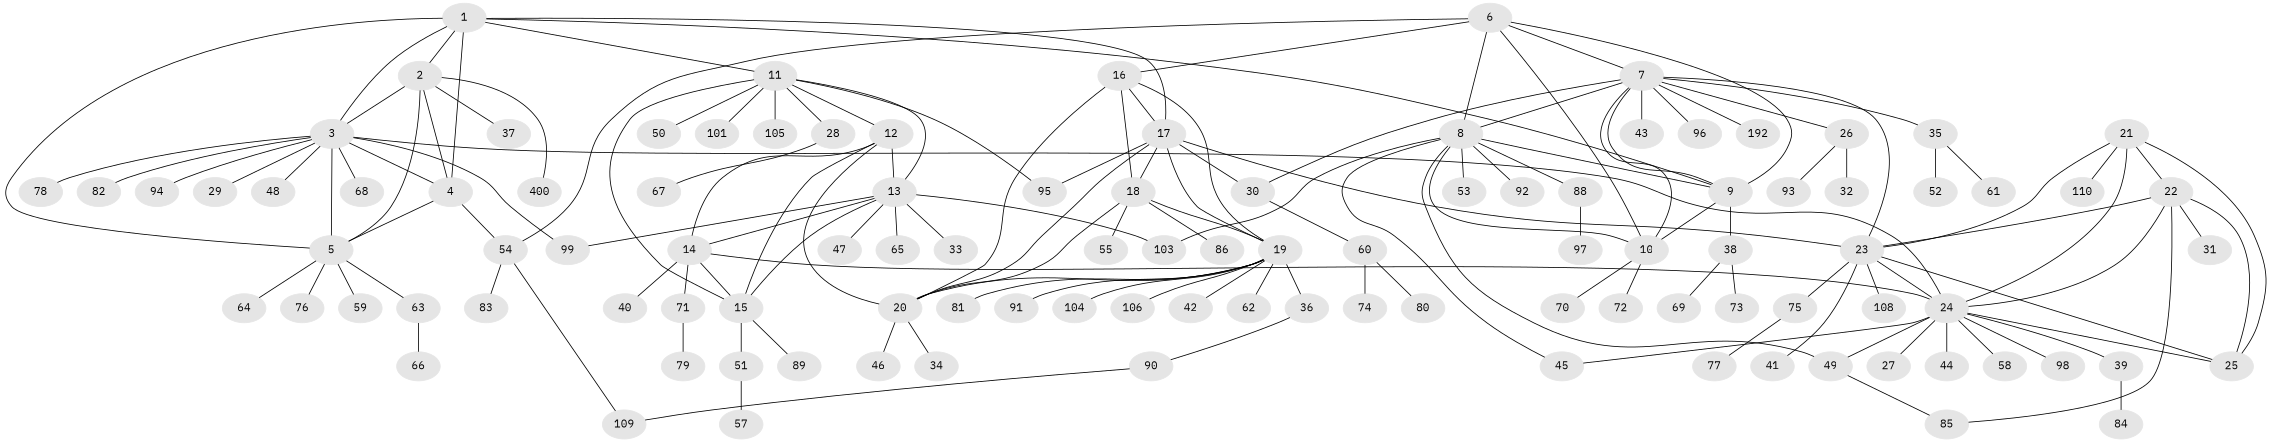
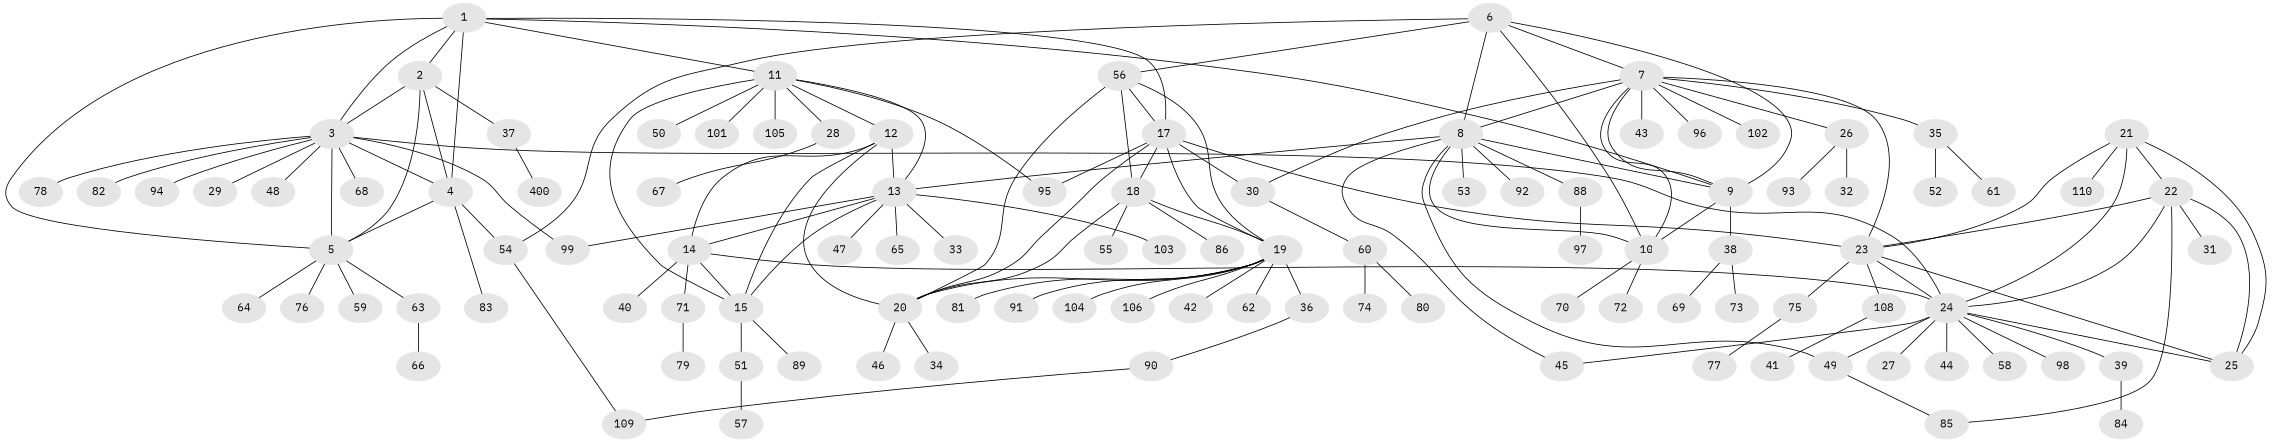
  graph {
    fontname="IBM Plex Mono"
    node [color=gray90 fontname="IBM Plex Mono" style=filled]
    edge [fontname="IBM Plex Mono"]
    1
    2
    3
    4
    5
    9
    11
    17
    37
    n10 [label=400]
    24
    29
    48
    68
    78
    82
    94
    99
    54
    83
    59
    63
    64
    76
    10
    38
    13
    12
    15
    28
    50
    95
    101
    105
    23
    30
    20
    18
    19
    45
    49
    25
    27
    39
    44
    58
    98
    109
    66
    6
    7
    8
-   16
+   16 [label=56]
    26
    35
    43
    96
-   102 [label=192]
+   102
    53
    88
    92
    70
    72
    41
    75
    108
    32
    93
    60
    52
    61
    14
    33
    47
    65
    103
    85
    97
    69
    73
    40
    71
    51
    89
    67
    34
    46
    79
    57
    55
    86
    36
    42
    62
    81
    91
    104
    106
    90
    21
    22
    110
    31
    77
    84
    74
    80
    1 -- 2
    1 -- 3
    1 -- 4
    1 -- 5
    1 -- 9
    1 -- 11
    1 -- 17
    2 -- 3
    2 -- 4
    2 -- 5
    2 -- 37
-   2 -- n10
+   37 -- n10
    3 -- 4
    3 -- 5
    3 -- 24
    3 -- 29
    3 -- 48
    3 -- 68
    3 -- 78
    3 -- 82
    3 -- 94
    3 -- 99
    4 -- 5
    4 -- 54
-   54 -- 83
+   4 -- 83
    5 -- 59
    5 -- 63
    5 -- 64
    5 -- 76
    9 -- 10
    9 -- 38
    11 -- 13
    11 -- 12
    11 -- 15
    11 -- 28
    11 -- 50
    11 -- 95
    11 -- 101
    11 -- 105
    17 -- 95
    17 -- 23
    17 -- 30
    17 -- 20
    17 -- 18
    17 -- 19
    24 -- 45
    24 -- 49
    24 -- 25
    24 -- 27
    24 -- 39
    24 -- 44
    24 -- 58
    24 -- 98
    54 -- 109
    63 -- 66
    10 -- 70
    10 -- 72
    38 -- 69
    38 -- 73
    13 -- 99
    13 -- 15
    13 -- 14
    13 -- 33
    13 -- 47
    13 -- 65
    13 -- 103
    12 -- 13
    12 -- 15
    12 -- 20
    12 -- 14
    15 -- 51
    15 -- 89
    28 -- 67
    23 -- 24
    23 -- 25
-   23 -- 41
+   108 -- 41
    23 -- 75
    23 -- 108
    30 -- 60
    20 -- 34
    20 -- 46
    18 -- 20
    18 -- 19
    18 -- 55
    18 -- 86
    19 -- 20
    19 -- 36
    19 -- 42
    19 -- 62
    19 -- 81
    19 -- 91
    19 -- 104
    19 -- 106
    49 -- 85
    39 -- 84
    6 -- 9
    6 -- 54
    6 -- 10
    6 -- 7
    6 -- 8
    6 -- 16
    7 -- 9
    7 -- 10
    7 -- 23
    7 -- 30
    7 -- 8
    7 -- 26
    7 -- 35
    7 -- 43
    7 -- 96
    7 -- 102
    8 -- 9
    8 -- 10
-   8 -- 103
+   8 -- 13
    8 -- 45
    8 -- 49
    8 -- 53
    8 -- 88
    8 -- 92
    16 -- 17
    16 -- 20
    16 -- 18
    16 -- 19
    26 -- 32
    26 -- 93
    35 -- 52
    35 -- 61
    88 -- 97
    75 -- 77
    60 -- 74
    60 -- 80
    14 -- 24
    14 -- 15
    14 -- 40
    14 -- 71
    71 -- 79
    51 -- 57
    36 -- 90
    90 -- 109
    21 -- 24
    21 -- 23
    21 -- 25
    21 -- 22
    21 -- 110
    22 -- 24
    22 -- 23
    22 -- 25
    22 -- 85
    22 -- 31
  }
